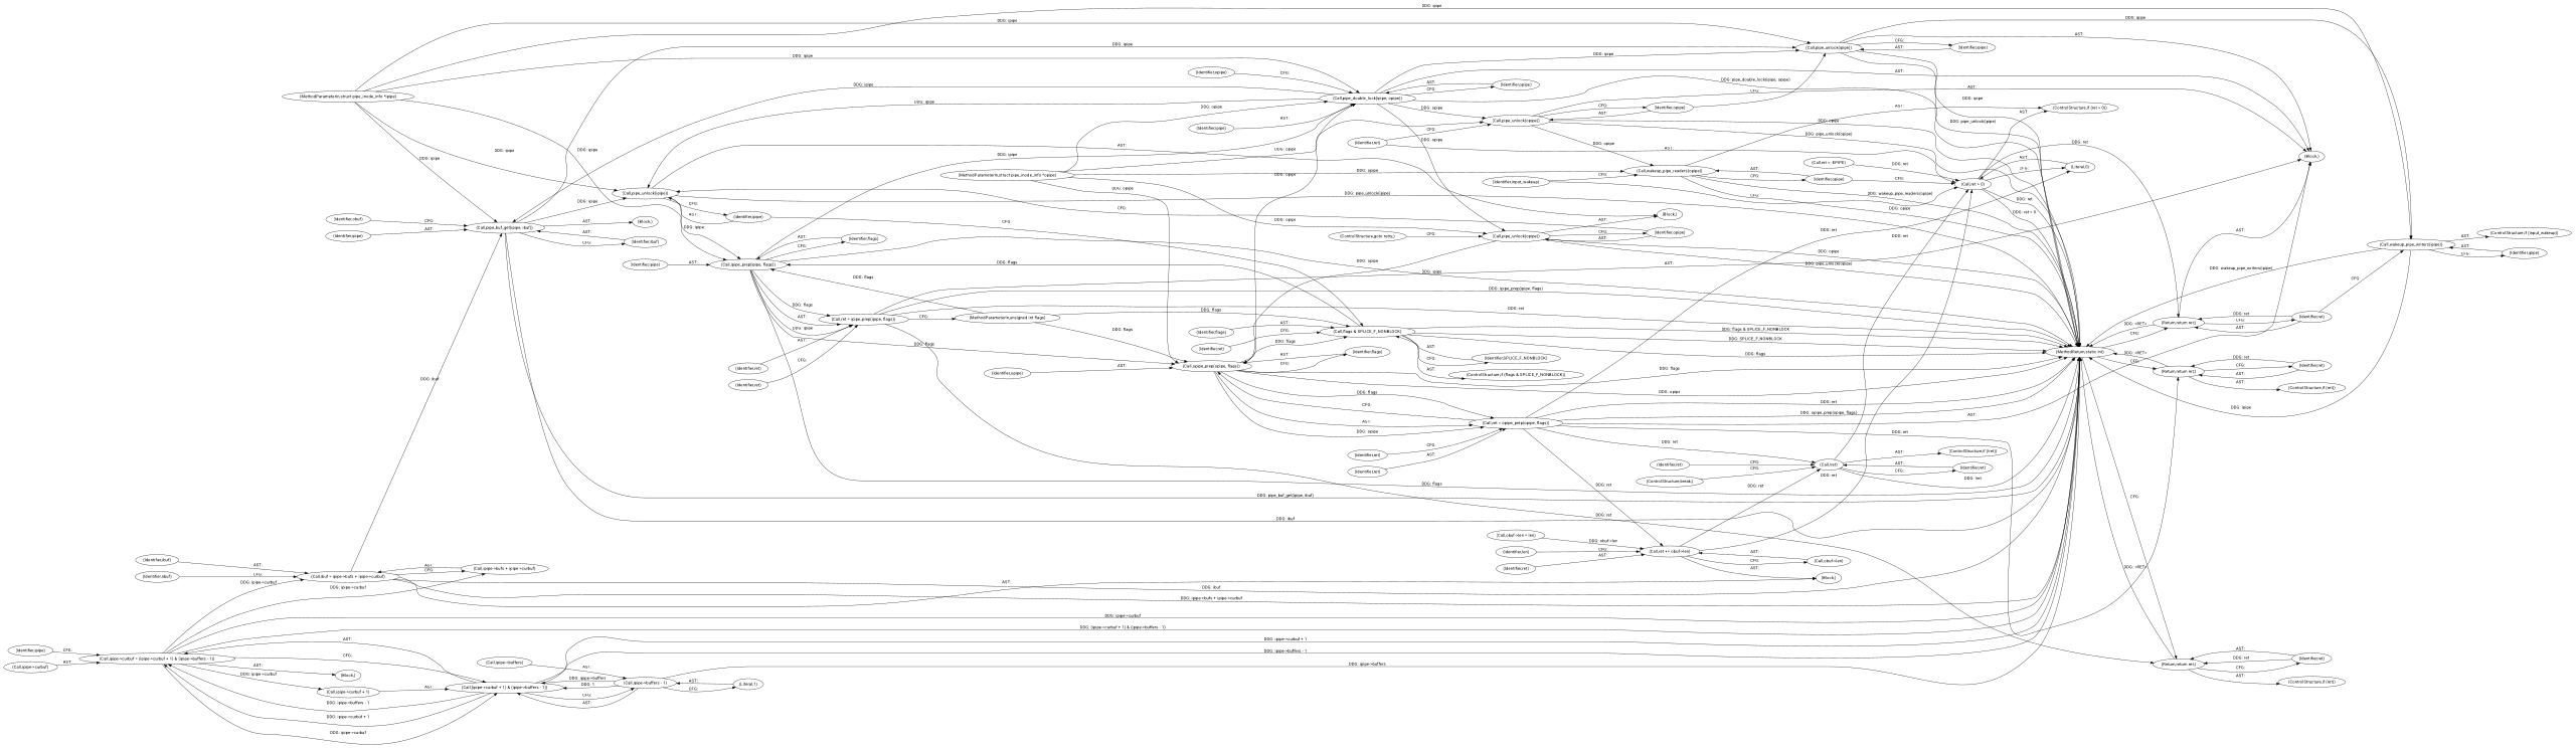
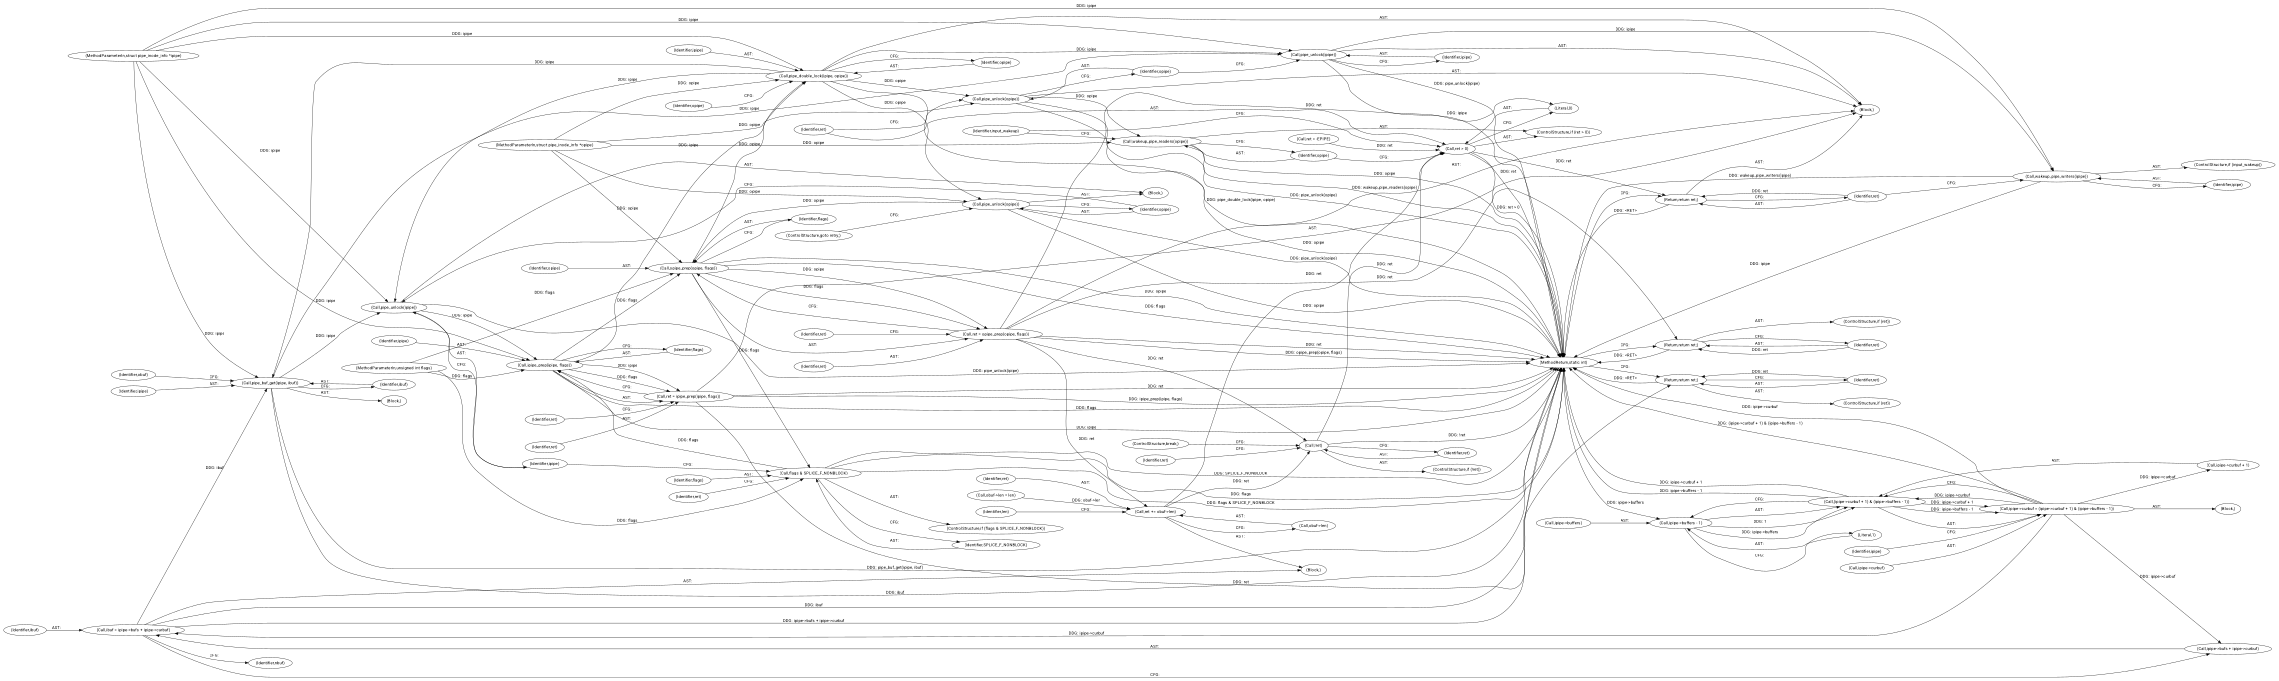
  digraph {
    fontname=Roboto
    rankdir=LR
    node [fontname=Roboto]
    edge [fontname=Roboto]
    n1 [label="(Call,ibuf = ipipe->bufs + ipipe->curbuf)"]
    n2 [label="(Call,pipe_buf_get(ipipe, ibuf))"]
    n3 [label="(Call,ipipe->bufs + ipipe->curbuf)"]
    n4 [label="(Block,)"]
    n5 [label="(MethodReturn,static int)"]
    n6 [label="(Call,pipe_unlock(ipipe))"]
    n7 [label="(Call,pipe_unlock(ipipe))"]
    n8 [label="(Identifier,ibuf)"]
    n9 [label="(Block,)"]
    n10 [label="(Return,return ret;)"]
    n11 [label="(Return,return ret;)"]
    n12 [label="(Return,return ret;)"]
    n13 [label="(Call,ipipe->curbuf = (ipipe->curbuf + 1) & (ipipe->buffers - 1))"]
    n14 [label="(Call,(ipipe->curbuf + 1) & (ipipe->buffers - 1))"]
    n15 [label="(Block,)"]
    n16 [label="(Call,ipipe->curbuf + 1)"]
    n17 [label="(Call,ipipe->buffers - 1)"]
    n18 [label="(Literal,1)"]
    n19 [label="(Call,ipipe_prep(ipipe, flags))"]
    n20 [label="(Block,)"]
    n21 [label="(Identifier,ipipe)"]
    n22 [label="(Block,)"]
    n23 [label="(Call,wakeup_pipe_writers(ipipe))"]
    n24 [label="(Identifier,ipipe)"]
    n25 [label="(Call,ret = ipipe_prep(ipipe, flags))"]
    n26 [label="(Call,opipe_prep(opipe, flags))"]
    n27 [label="(Call,pipe_double_lock(ipipe, opipe))"]
    n28 [label="(Identifier,flags)"]
    n29 [label="(Call,flags & SPLICE_F_NONBLOCK)"]
    n30 [label="(Call,ret = opipe_prep(opipe, flags))"]
    n31 [label="(Identifier,flags)"]
    n32 [label="(Call,pipe_unlock(opipe))"]
    n33 [label="(Call,pipe_unlock(opipe))"]
    n34 [label="(Identifier,opipe)"]
    n35 [label="(Identifier,ret)"]
    n36 [label="(ControlStructure,if (ret))"]
    n37 [label="(Call,!ret)"]
    n38 [label="(Call,ret += obuf->len)"]
    n39 [label="(Literal,0)"]
    n40 [label="(ControlStructure,if (flags & SPLICE_F_NONBLOCK))"]
    n41 [label="(Identifier,SPLICE_F_NONBLOCK)"]
    n42 [label="(Identifier,ret)"]
    n43 [label="(ControlStructure,if (ret))"]
    n44 [label="(Call,ret > 0)"]
    n45 [label="(ControlStructure,if (!ret))"]
    n46 [label="(Identifier,ret)"]
    n47 [label="(ControlStructure,if (ret > 0))"]
    n48 [label="(Call,obuf->len)"]
    n49 [label="(Identifier,ret)"]
    n50 [label="(Identifier,opipe)"]
    n51 [label="(Call,wakeup_pipe_readers(opipe))"]
    n52 [label="(Identifier,opipe)"]
    n53 [label="(ControlStructure,if (input_wakeup))"]
    n54 [label="(Identifier,ipipe)"]
    n55 [label="(Identifier,opipe)"]
    n56 [label="(Identifier,len)"]
    n57 [label="(ControlStructure,goto retry;)"]
    n58 [label="(Call,ipipe->buffers)"]
    n59 [label="(Identifier,ret)"]
    n60 [label="(Identifier,opipe)"]
    n61 [label="(Call,ret = -EPIPE)"]
    n62 [label="(Identifier,flags)"]
    n63 [label="(Identifier,obuf)"]
    n64 [label="(Identifier,ret)"]
    n65 [label="(Identifier,ret)"]
    n66 [label="(Identifier,ret)"]
    n67 [label="(Identifier,ipipe)"]
    n68 [label="(Identifier,ret)"]
    n69 [label="(Identifier,ipipe)"]
    n70 [label="(Identifier,ipipe)"]
    n71 [label="(MethodParameterIn,struct pipe_inode_info *opipe)"]
    n72 [label="(Identifier,ipipe)"]
    n73 [label="(MethodParameterIn,unsigned int flags)"]
    n74 [label="(Identifier,ret)"]
    n75 [label="(Identifier,ibuf)"]
    n76 [label="(Identifier,input_wakeup)"]
    n77 [label="(Call,ipipe->curbuf)"]
    n78 [label="(Identifier,nbuf)"]
    n79 [label="(Identifier,ret)"]
    n80 [label="(Call,obuf->len = len)"]
    n81 [label="(ControlStructure,break;)"]
    n82 [label="(MethodParameterIn,struct pipe_inode_info *ipipe)"]
    n83 [label="(Identifier,opipe)"]
    n84 [label="(Identifier,ret)"]
    n1 -> n2 [label="DDG: ibuf"]
    n1 -> n3 [label="CFG: "]
    n1 -> n4 [label="AST: "]
    n1 -> n5 [label="DDG: ipipe->bufs + ipipe->curbuf"]
    n1 -> n5 [label="DDG: ibuf"]
    n2 -> n5 [label="DDG: pipe_buf_get(ipipe, ibuf)"]
    n2 -> n5 [label="DDG: ibuf"]
    n2 -> n6 [label="DDG: ipipe"]
    n2 -> n7 [label="DDG: ipipe"]
    n2 -> n8 [label="CFG: "]
    n2 -> n9 [label="AST: "]
    n3 -> n1 [label="AST: "]
    n5 -> n10 [label="CFG: "]
    n5 -> n11 [label="CFG: "]
    n5 -> n12 [label="CFG: "]
    n6 -> n5 [label="DDG: pipe_unlock(ipipe)"]
    n6 -> n19 [label="DDG: ipipe"]
    n6 -> n20 [label="AST: "]
    n6 -> n21 [label="CFG: "]
    n7 -> n5 [label="DDG: ipipe"]
    n7 -> n5 [label="DDG: pipe_unlock(ipipe)"]
    n7 -> n22 [label="AST: "]
    n7 -> n23 [label="DDG: ipipe"]
    n7 -> n24 [label="CFG: "]
    n8 -> n2 [label="AST: "]
    n10 -> n5 [label="DDG: <RET>"]
    n10 -> n35 [label="CFG: "]
    n10 -> n36 [label="AST: "]
    n11 -> n5 [label="DDG: <RET>"]
    n11 -> n42 [label="CFG: "]
    n11 -> n43 [label="AST: "]
    n12 -> n5 [label="DDG: <RET>"]
    n12 -> n22 [label="AST: "]
    n12 -> n49 [label="CFG: "]
    n13 -> n1 [label="DDG: ipipe->curbuf"]
    n13 -> n3 [label="DDG: ipipe->curbuf"]
    n13 -> n5 [label="DDG: ipipe->curbuf"]
    n13 -> n5 [label="DDG: (ipipe->curbuf + 1) & (ipipe->buffers - 1)"]
    n13 -> n14 [label="CFG: "]
    n13 -> n14 [label="DDG: ipipe->curbuf"]
    n13 -> n15 [label="AST: "]
    n13 -> n16 [label="DDG: ipipe->curbuf"]
    n14 -> n5 [label="DDG: ipipe->curbuf + 1"]
    n14 -> n5 [label="DDG: ipipe->buffers - 1"]
    n14 -> n13 [label="AST: "]
    n14 -> n13 [label="DDG: ipipe->curbuf + 1"]
    n14 -> n13 [label="DDG: ipipe->buffers - 1"]
    n14 -> n17 [label="CFG: "]
    n16 -> n14 [label="AST: "]
-   n17 -> n5 [label="DDG: ipipe->buffers"]
+   n5 -> n17 [label="DDG: ipipe->buffers"]
    n17 -> n14 [label="AST: "]
    n17 -> n14 [label="DDG: ipipe->buffers"]
    n17 -> n14 [label="DDG: 1"]
    n17 -> n18 [label="CFG: "]
    n18 -> n17 [label="AST: "]
    n19 -> n5 [label="DDG: flags"]
    n19 -> n5 [label="DDG: ipipe"]
    n19 -> n25 [label="AST: "]
    n19 -> n25 [label="DDG: ipipe"]
    n19 -> n25 [label="DDG: flags"]
    n19 -> n26 [label="DDG: flags"]
    n19 -> n27 [label="DDG: ipipe"]
    n19 -> n28 [label="CFG: "]
    n21 -> n6 [label="AST: "]
    n21 -> n29 [label="CFG: "]
    n23 -> n5 [label="DDG: ipipe"]
    n23 -> n5 [label="DDG: wakeup_pipe_writers(ipipe)"]
    n23 -> n53 [label="AST: "]
    n23 -> n54 [label="CFG: "]
    n24 -> n7 [label="AST: "]
    n25 -> n5 [label="DDG: ret"]
    n25 -> n5 [label="DDG: ipipe_prep(ipipe, flags)"]
    n25 -> n10 [label="DDG: ret"]
-   n25 -> n73 [label="CFG: "]
+   n25 -> n19 [label="CFG: "]
    n25 -> n22 [label="AST: "]
    n26 -> n5 [label="DDG: flags"]
    n26 -> n5 [label="DDG: opipe"]
    n26 -> n27 [label="DDG: opipe"]
    n26 -> n29 [label="DDG: flags"]
    n26 -> n30 [label="AST: "]
    n26 -> n30 [label="DDG: opipe"]
    n26 -> n30 [label="DDG: flags"]
    n26 -> n31 [label="CFG: "]
    n27 -> n2 [label="DDG: ipipe"]
    n27 -> n5 [label="DDG: pipe_double_lock(ipipe, opipe)"]
    n27 -> n6 [label="DDG: ipipe"]
    n27 -> n7 [label="DDG: ipipe"]
    n27 -> n22 [label="AST: "]
    n27 -> n32 [label="DDG: opipe"]
    n27 -> n33 [label="DDG: opipe"]
    n27 -> n34 [label="CFG: "]
    n28 -> n19 [label="AST: "]
    n29 -> n5 [label="DDG: flags"]
    n29 -> n5 [label="DDG: flags & SPLICE_F_NONBLOCK"]
    n29 -> n5 [label="DDG: SPLICE_F_NONBLOCK"]
    n29 -> n19 [label="DDG: flags"]
    n29 -> n40 [label="AST: "]
    n29 -> n41 [label="CFG: "]
    n30 -> n5 [label="DDG: ret"]
    n30 -> n5 [label="DDG: opipe_prep(opipe, flags)"]
    n30 -> n11 [label="DDG: ret"]
    n30 -> n22 [label="AST: "]
    n30 -> n26 [label="CFG: "]
    n30 -> n37 [label="DDG: ret"]
    n30 -> n38 [label="DDG: ret"]
    n30 -> n39 [label="DDG: ret"]
    n31 -> n26 [label="AST: "]
    n32 -> n5 [label="DDG: opipe"]
    n32 -> n5 [label="DDG: pipe_unlock(opipe)"]
    n32 -> n20 [label="AST: "]
    n32 -> n26 [label="DDG: opipe"]
    n32 -> n50 [label="CFG: "]
    n33 -> n5 [label="DDG: opipe"]
    n33 -> n5 [label="DDG: pipe_unlock(opipe)"]
    n33 -> n22 [label="AST: "]
    n33 -> n51 [label="DDG: opipe"]
    n33 -> n52 [label="CFG: "]
    n34 -> n27 [label="AST: "]
    n35 -> n10 [label="AST: "]
    n35 -> n10 [label="DDG: ret"]
    n37 -> n5 [label="DDG: !ret"]
    n37 -> n44 [label="DDG: ret"]
    n37 -> n45 [label="AST: "]
    n37 -> n46 [label="CFG: "]
    n38 -> n4 [label="AST: "]
    n38 -> n37 [label="DDG: ret"]
    n38 -> n44 [label="DDG: ret"]
    n38 -> n48 [label="CFG: "]
    n39 -> n44 [label="AST: "]
    n41 -> n29 [label="AST: "]
    n42 -> n11 [label="AST: "]
    n42 -> n11 [label="DDG: ret"]
    n44 -> n5 [label="DDG: ret"]
    n44 -> n5 [label="DDG: ret > 0"]
    n44 -> n12 [label="DDG: ret"]
    n44 -> n39 [label="CFG: "]
    n44 -> n47 [label="AST: "]
    n46 -> n37 [label="AST: "]
    n48 -> n38 [label="AST: "]
    n49 -> n12 [label="AST: "]
    n49 -> n12 [label="DDG: ret"]
    n49 -> n23 [label="CFG: "]
    n50 -> n6 [label="CFG: "]
    n50 -> n32 [label="AST: "]
    n51 -> n5 [label="DDG: opipe"]
    n51 -> n5 [label="DDG: wakeup_pipe_readers(opipe)"]
    n51 -> n47 [label="AST: "]
    n51 -> n55 [label="CFG: "]
    n52 -> n7 [label="CFG: "]
    n52 -> n33 [label="AST: "]
    n54 -> n23 [label="AST: "]
    n55 -> n44 [label="CFG: "]
    n55 -> n51 [label="AST: "]
    n56 -> n38 [label="CFG: "]
    n57 -> n32 [label="CFG: "]
    n58 -> n17 [label="AST: "]
    n59 -> n30 [label="AST: "]
    n60 -> n27 [label="CFG: "]
    n61 -> n44 [label="DDG: ret"]
    n62 -> n29 [label="AST: "]
    n63 -> n2 [label="CFG: "]
    n64 -> n29 [label="CFG: "]
    n65 -> n30 [label="CFG: "]
    n66 -> n37 [label="CFG: "]
    n67 -> n27 [label="AST: "]
    n68 -> n25 [label="CFG: "]
    n69 -> n13 [label="CFG: "]
    n70 -> n2 [label="AST: "]
    n71 -> n26 [label="DDG: opipe"]
    n71 -> n27 [label="DDG: opipe"]
    n71 -> n32 [label="DDG: opipe"]
    n71 -> n33 [label="DDG: opipe"]
    n71 -> n51 [label="DDG: opipe"]
    n72 -> n19 [label="AST: "]
    n73 -> n19 [label="DDG: flags"]
    n73 -> n26 [label="DDG: flags"]
    n73 -> n29 [label="DDG: flags"]
    n74 -> n38 [label="AST: "]
    n75 -> n1 [label="AST: "]
    n76 -> n44 [label="CFG: "]
    n76 -> n51 [label="CFG: "]
    n77 -> n13 [label="AST: "]
-   n78 -> n1 [label="CFG: "]
+   n1 -> n78 [label="CFG: "]
    n79 -> n25 [label="AST: "]
    n80 -> n38 [label="DDG: obuf->len"]
    n81 -> n37 [label="CFG: "]
    n82 -> n2 [label="DDG: ipipe"]
    n82 -> n6 [label="DDG: ipipe"]
    n82 -> n7 [label="DDG: ipipe"]
    n82 -> n19 [label="DDG: ipipe"]
    n82 -> n23 [label="DDG: ipipe"]
    n82 -> n27 [label="DDG: ipipe"]
    n83 -> n26 [label="AST: "]
    n84 -> n33 [label="CFG: "]
    n84 -> n44 [label="AST: "]
  }
